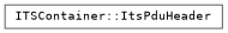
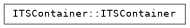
  digraph {
    rankdir=LR
    fontname="DejaVu Sans Mono"
-   n1 [color=grey40 fillcolor=white fontname="DejaVu Sans Mono" fontsize=10 height=0.2 label="ITSContainer::ItsPduHeader" shape=box style=filled width=0.4]
+   n1 [color=grey40 fillcolor=white fontname="DejaVu Sans Mono" fontsize=10 height=0.2 label="ITSContainer::ITSContainer" shape=box style=filled width=0.4]
  }
